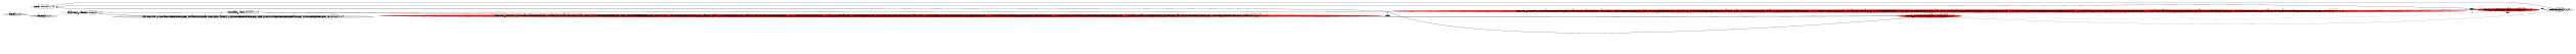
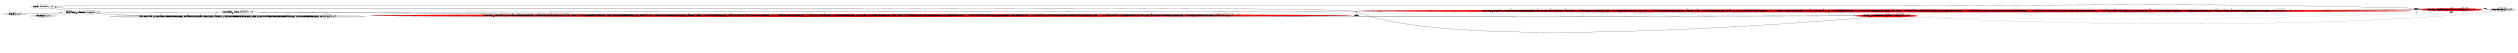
  digraph {
    rankdir=LR
    node [fillcolor=lightgray shape=ellipse style=filled]
    edge [style=bold]
    n1 [fillcolor=white label="node.start()@@@7@@@['1', '1', '0']"]
    n2 [label="return node@@@8@@@['1', '1', '0']"]
    n3 [fillcolor=red label="Settings settings = Settings.builder().put(ClusterName.CLUSTER_NAME_SETTING.getKey(),InternalTestCluster.clusterName(\"single-node-cluster\",random().nextLong())).put(Environment.PATH_HOME_SETTING.getKey(),tempDir).put(Environment.PATH_REPO_SETTING.getKey(),tempDir.resolve(\"repo\")).put(Environment.PATH_SHARED_DATA_SETTING.getKey(),createTempDir().getParent()).put(Node.NODE_NAME_SETTING.getKey(),nodeName).put(ScriptService.SCRIPT_MAX_COMPILATIONS_RATE.getKey(),\"1000/1m\").put(EsExecutors.PROCESSORS_SETTING.getKey(),1).put(\"transport.type\",getTestTransportType()).put(Node.NODE_DATA_SETTING.getKey(),true).put(NodeEnvironment.NODE_ID_SEED_SETTING.getKey(),random().nextLong()).put(DiskThresholdSettings.CLUSTER_ROUTING_ALLOCATION_LOW_DISK_WATERMARK_SETTING.getKey(),\"1b\").put(DiskThresholdSettings.CLUSTER_ROUTING_ALLOCATION_HIGH_DISK_WATERMARK_SETTING.getKey(),\"1b\").put(DiskThresholdSettings.CLUSTER_ROUTING_ALLOCATION_DISK_FLOOD_STAGE_WATERMARK_SETTING.getKey(),\"1b\").put(HierarchyCircuitBreakerService.USE_REAL_MEMORY_USAGE_SETTING.getKey(),false).putList(DISCOVERY_SEED_HOSTS_SETTING.getKey()).putList(INITIAL_MASTER_NODES_SETTING.getKey(),nodeName).build()@@@5@@@['1', '0', '0']"]
    n4 [fillcolor=red label="Node node = new MockNode(settings,Arrays.asList(,),true)@@@6@@@['1', '0', '0']"]
    n5 [fillcolor=red label="Settings settings = Settings.builder().put(ClusterName.CLUSTER_NAME_SETTING.getKey(),InternalTestCluster.clusterName(\"single-node-cluster\",random().nextLong())).put(Environment.PATH_HOME_SETTING.getKey(),tempDir).put(Environment.PATH_REPO_SETTING.getKey(),tempDir.resolve(\"repo\")).put(Environment.PATH_SHARED_DATA_SETTING.getKey(),createTempDir().getParent()).put(Node.NODE_NAME_SETTING.getKey(),nodeName).put(ScriptService.SCRIPT_MAX_COMPILATIONS_RATE.getKey(),\"1000/1m\").put(EsExecutors.PROCESSORS_SETTING.getKey(),1).put(\"transport.type\",getTestTransportType()).put(Node.NODE_DATA_SETTING.getKey(),true).put(NodeEnvironment.NODE_ID_SEED_SETTING.getKey(),random().nextLong()).put(DiskThresholdSettings.CLUSTER_ROUTING_ALLOCATION_LOW_DISK_WATERMARK_SETTING.getKey(),\"1b\").put(DiskThresholdSettings.CLUSTER_ROUTING_ALLOCATION_HIGH_DISK_WATERMARK_SETTING.getKey(),\"1b\").put(DiskThresholdSettings.CLUSTER_ROUTING_ALLOCATION_DISK_FLOOD_STAGE_WATERMARK_SETTING.getKey(),\"1b\").put(HierarchyCircuitBreakerService.USE_REAL_MEMORY_USAGE_SETTING.getKey(),false).putList(DISCOVERY_SEED_HOSTS_SETTING.getKey()).putList(INITIAL_MASTER_NODES_SETTING.getKey(),nodeName).put(IndicesQueryCache.INDICES_QUERIES_CACHE_ALL_SEGMENTS_SETTING.getKey(),true).build()@@@5@@@['0', '1', '0']"]
    n6 [fillcolor=red label="Node node = new MockNode(settings,Arrays.asList(,,),true)@@@6@@@['0', '1', '0']"]
    n7 [fillcolor=white label="final Path tempDir = createTempDir()@@@3@@@['1', '1', '1']"]
    n8 [fillcolor=white label="String nodeName = \"node_s_0\"@@@4@@@['1', '1', '0']"]
    n9 [label="return Settings.builder().put(ClusterName.CLUSTER_NAME_SETTING.getKey(),InternalTestCluster.clusterName(\"single-node-cluster\",randomLong())).put(Environment.PATH_HOME_SETTING.getKey(),tempDir).put(NetworkModule.TRANSPORT_TYPE_KEY,getTestTransportType()).put(Node.NODE_DATA_SETTING.getKey(),true)@@@4@@@['0', '0', '1']"]
    n10 [label="startNode['0', '1', '0']" shape=diamond]
    n11 [label="baseSettings['0', '0', '1']" shape=diamond]
-   n1 -> n2
+   n1 -> n7
    n3 -> n4 [label=settings style=solid]
    n3 -> n4
    n3 -> n5 [label=0 style=dashed]
    n4 -> n1
    n4 -> n2 [label="node" style=solid]
    n4 -> n6 [label=0 style=dashed]
    n5 -> n6 [label=settings style=solid]
    n5 -> n6
    n6 -> n1
    n6 -> n2 [label="node" style=solid]
    n7 -> n8
    n7 -> n9
    n8 -> n3
    n8 -> n5
-   n10 -> n11
+   n10 -> n7
    n11 -> n7 [style=solid]
  }
